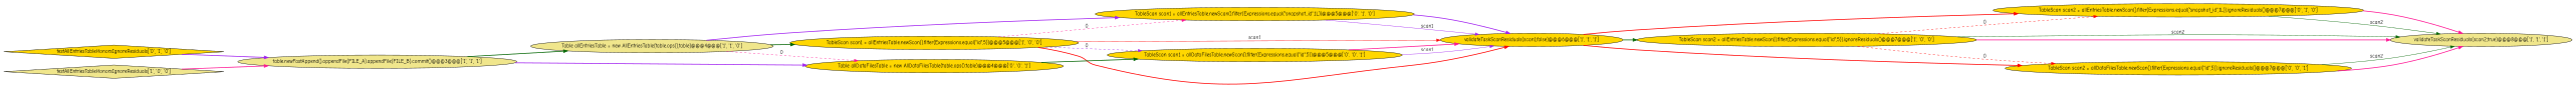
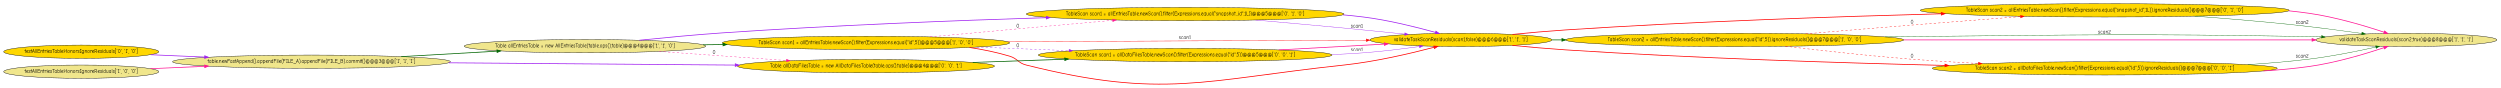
  digraph {
    fontname="Comic Neue"
    rankdir=LR
    node [fillcolor=gold fontname="Comic Neue" shape=ellipse style=filled]
    edge [color=purple fontname="Comic Neue" style=bold]
    n1 [label="TableScan scan1 = allEntriesTable.newScan().filter(Expressions.equal(\"id\",5))@@@5@@@['1', '0', '0']"]
    n2 [label="validateTaskScanResiduals(scan1,false)@@@6@@@['1', '1', '1']"]
    n3 [label="TableScan scan1 = allDataFilesTable.newScan().filter(Expressions.equal(\"id\",5))@@@5@@@['0', '0', '1']"]
    n4 [label="TableScan scan1 = allEntriesTable.newScan().filter(Expressions.equal(\"snapshot_id\",1L))@@@5@@@['0', '1', '0']"]
    n5 [label="TableScan scan2 = allEntriesTable.newScan().filter(Expressions.equal(\"id\",5)).ignoreResiduals()@@@7@@@['1', '0', '0']"]
    n6 [label="TableScan scan2 = allEntriesTable.newScan().filter(Expressions.equal(\"snapshot_id\",1L)).ignoreResiduals()@@@7@@@['0', '1', '0']"]
    n7 [label="TableScan scan2 = allDataFilesTable.newScan().filter(Expressions.equal(\"id\",5)).ignoreResiduals()@@@7@@@['0', '0', '1']"]
    n8 [fillcolor=khaki label="validateTaskScanResiduals(scan2,true)@@@8@@@['1', '1', '1']"]
-   n9 [label="testAllEntriesTableHonorsIgnoreResiduals['0', '1', '0']" shape=diamond]
+   n9 [label="testAllEntriesTableHonorsIgnoreResiduals['0', '1', '0']"]
    n10 [fillcolor=khaki label="table.newFastAppend().appendFile(FILE_A).appendFile(FILE_B).commit()@@@3@@@['1', '1', '1']"]
    n11 [fillcolor=khaki label="Table allEntriesTable = new AllEntriesTable(table.ops(),table)@@@4@@@['1', '1', '0']"]
    n12 [label="Table allDataFilesTable = new AllDataFilesTable(table.ops(),table)@@@4@@@['0', '0', '1']"]
-   n13 [fillcolor=khaki label="testAllEntriesTableHonorsIgnoreResiduals['1', '0', '0']" shape=diamond]
+   n13 [fillcolor=khaki label="testAllEntriesTableHonorsIgnoreResiduals['1', '0', '0']"]
    n1 -> n2 [color=red label=scan1 style=solid]
    n1 -> n2 [color=red]
    n1 -> n3 [label=0 style=dashed]
    n1 -> n4 [color=deeppink label=0 style=dashed]
    n2 -> n5 [color=darkgreen]
    n2 -> n6 [color=red]
    n2 -> n7 [color=red]
    n3 -> n2 [color=deeppink]
    n3 -> n2 [label=scan1 style=solid]
    n4 -> n2
    n4 -> n2 [label=scan1 style=solid]
    n5 -> n6 [color=red label=0 style=dashed]
    n5 -> n7 [color=red label=0 style=dashed]
    n5 -> n8 [color=deeppink]
    n5 -> n8 [color=darkgreen label=scan2 style=solid]
    n6 -> n8 [color=deeppink]
    n6 -> n8 [color=darkgreen label=scan2 style=solid]
    n7 -> n8 [color=deeppink]
    n7 -> n8 [color=darkgreen label=scan2 style=solid]
    n9 -> n10
    n10 -> n11 [color=darkgreen]
    n10 -> n12
    n11 -> n1 [color=darkgreen]
    n11 -> n4
    n11 -> n12 [color=deeppink label=0 style=dashed]
    n12 -> n3 [color=darkgreen]
    n13 -> n10 [color=deeppink]
  }
